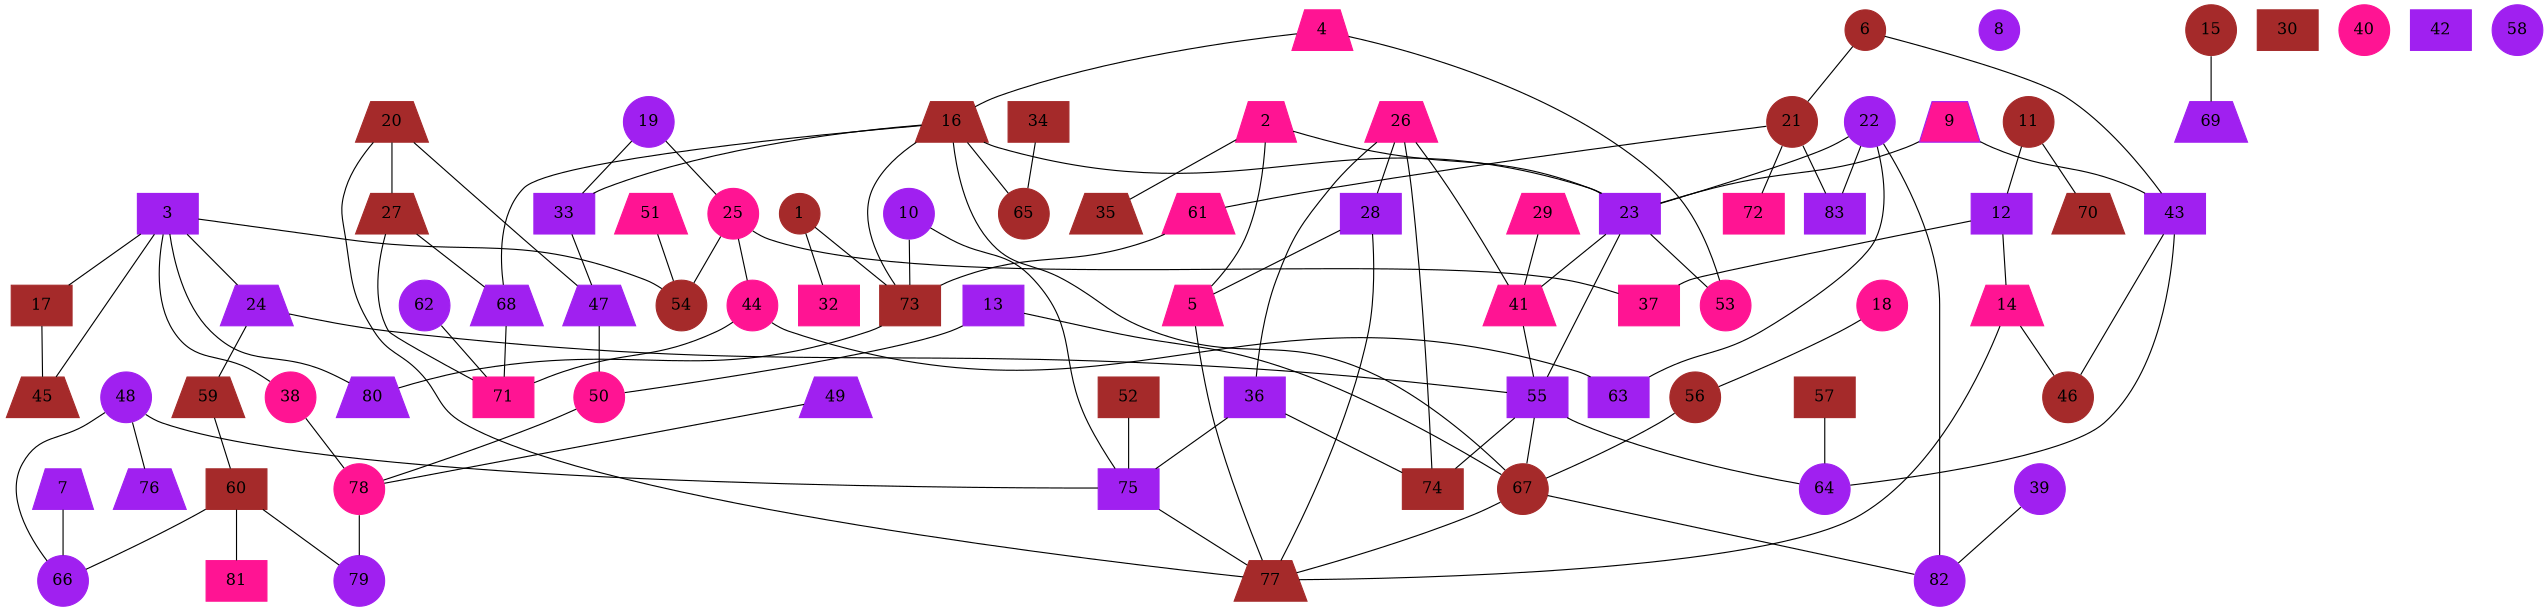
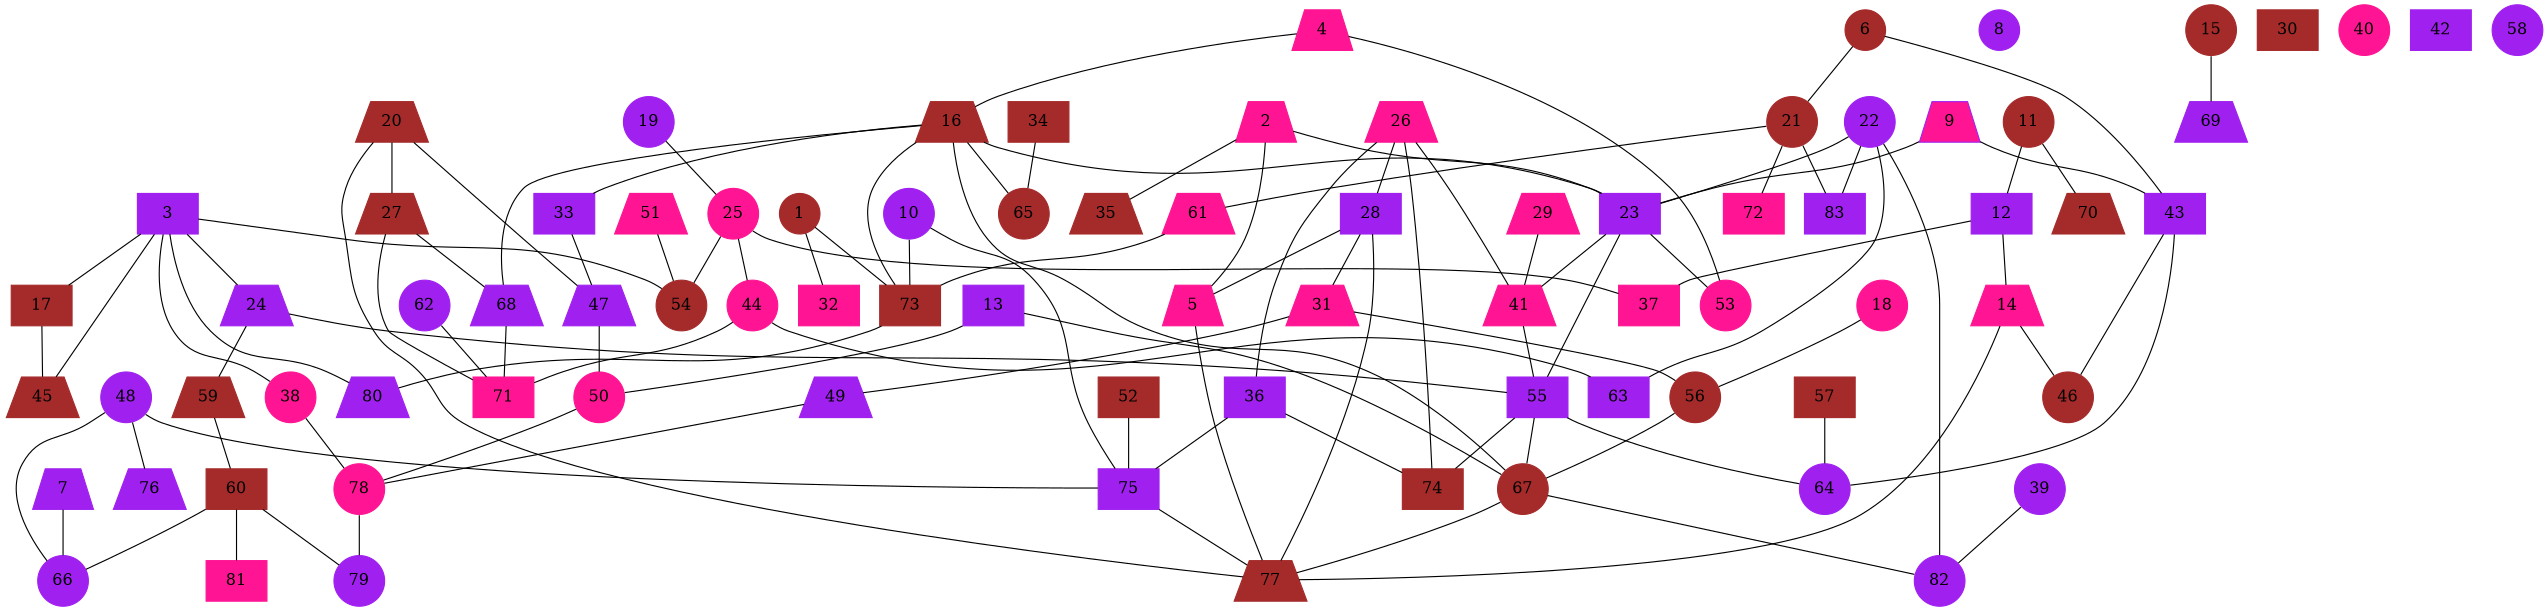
  graph {
    fontname="DejaVu Serif"
    node [color=purple fontname="DejaVu Serif" shape=circle style=filled]
    edge [fontname="DejaVu Serif"]
    1 [color=brown]
    32 [color=deeppink shape=box]
    73 [color=brown shape=box]
    80 [shape=trapezium]
    2 [color=deeppink shape=trapezium]
    5 [color=deeppink shape=trapezium]
    23 [shape=box]
    35 [color=brown shape=trapezium]
    77 [color=brown shape=trapezium]
    53 [color=deeppink]
    41 [color=deeppink shape=trapezium]
    55 [shape=box]
    3 [shape=box]
    17 [color=brown shape=box]
    24 [shape=trapezium]
    38 [color=deeppink]
    45 [color=brown shape=trapezium]
    54 [color=brown]
    59 [color=brown shape=trapezium]
    78 [color=deeppink]
    4 [color=deeppink shape=trapezium]
    16 [color=brown shape=trapezium]
    67 [color=brown]
    33 [shape=box]
    65 [color=brown]
    68 [shape=trapezium]
    6 [color=brown]
    21 [color=brown]
    43 [shape=box]
    61 [color=deeppink shape=trapezium]
    72 [color=deeppink shape=box]
    83 [shape=box]
    46 [color=brown]
    64
    7 [shape=trapezium]
    66
    8
    9 [fillcolor=deeppink shape=trapezium]
    10
    75 [shape=box]
    11 [color=brown]
    12 [shape=box]
    70 [color=brown shape=trapezium]
    14 [color=deeppink shape=trapezium]
    37 [color=deeppink shape=box]
    13 [shape=box]
    50 [color=deeppink]
    82
    15 [color=brown]
    69 [shape=trapezium]
    47 [shape=trapezium]
    71 [color=deeppink shape=box]
    18 [color=deeppink]
    56 [color=brown]
    19
    25 [color=deeppink]
    44 [color=deeppink]
    20 [color=brown shape=trapezium]
    27 [color=brown shape=trapezium]
    22
    63 [shape=box]
    74 [color=brown shape=box]
    60 [color=brown shape=box]
    26 [color=deeppink shape=trapezium]
    28 [shape=box]
    36 [shape=box]
+   31 [color=deeppink shape=trapezium]
    49 [shape=trapezium]
    29 [color=deeppink shape=trapezium]
    30 [color=brown shape=box]
    34 [color=brown shape=box]
    79
    39
    40 [color=deeppink]
    42 [shape=box]
    48
    76 [shape=trapezium]
    51 [color=deeppink shape=trapezium]
    52 [color=brown shape=box]
    57 [color=brown shape=box]
    58
    81 [color=deeppink shape=box]
    62
    1 -- 32
    1 -- 73
    73 -- 80
    2 -- 5
    2 -- 23
    2 -- 35
    5 -- 77
    23 -- 53
    23 -- 41
    23 -- 55
    41 -- 55
    55 -- 67
    55 -- 64
    55 -- 74
    3 -- 80
    3 -- 17
    3 -- 24
    3 -- 38
    3 -- 45
    3 -- 54
    17 -- 45
    24 -- 55
    24 -- 59
    38 -- 78
    59 -- 60
    78 -- 79
    4 -- 53
    4 -- 16
    16 -- 73
    16 -- 23
    16 -- 67
    16 -- 33
    16 -- 65
    16 -- 68
    67 -- 77
    67 -- 82
    33 -- 47
    68 -- 71
    6 -- 21
    6 -- 43
    21 -- 61
    21 -- 72
    21 -- 83
    43 -- 46
    43 -- 64
    61 -- 73
    7 -- 66
    9 -- 23
    9 -- 43
    10 -- 73
    10 -- 75
    75 -- 77
    11 -- 12
    11 -- 70
    12 -- 14
    12 -- 37
    14 -- 77
    14 -- 46
    13 -- 67
    13 -- 50
    50 -- 78
    15 -- 69
    47 -- 50
    18 -- 56
    56 -- 67
-   19 -- 33
    19 -- 25
    25 -- 54
    25 -- 37
    25 -- 44
    44 -- 71
    44 -- 63
    20 -- 77
    20 -- 47
    20 -- 27
    27 -- 68
    27 -- 71
    22 -- 23
    22 -- 83
    22 -- 82
    22 -- 63
    60 -- 66
    60 -- 79
    60 -- 81
    26 -- 41
    26 -- 74
    26 -- 28
    26 -- 36
    28 -- 5
    28 -- 77
+   28 -- 31
    36 -- 75
    36 -- 74
+   31 -- 56
+   31 -- 49
    49 -- 78
    29 -- 41
    34 -- 65
    39 -- 82
    48 -- 66
    48 -- 75
    48 -- 76
    51 -- 54
    52 -- 75
    57 -- 64
    62 -- 71
  }
